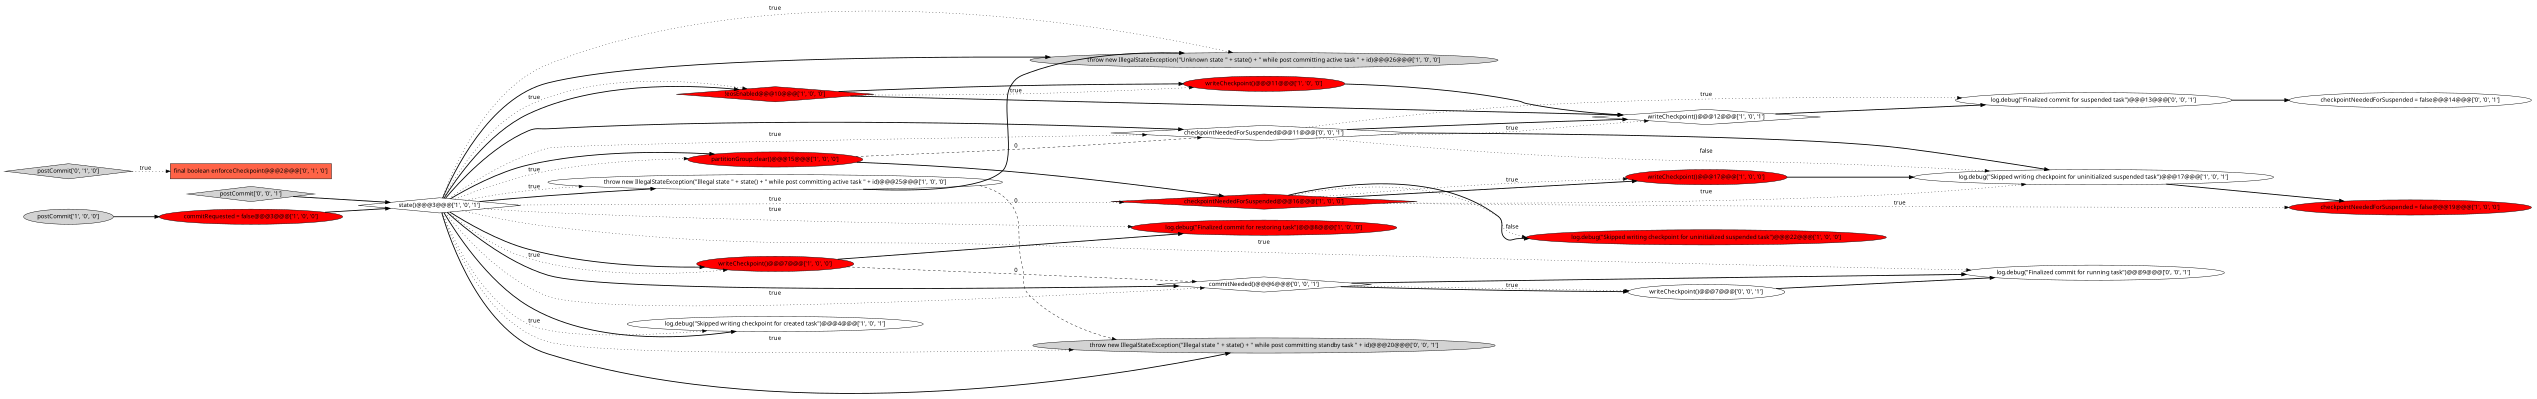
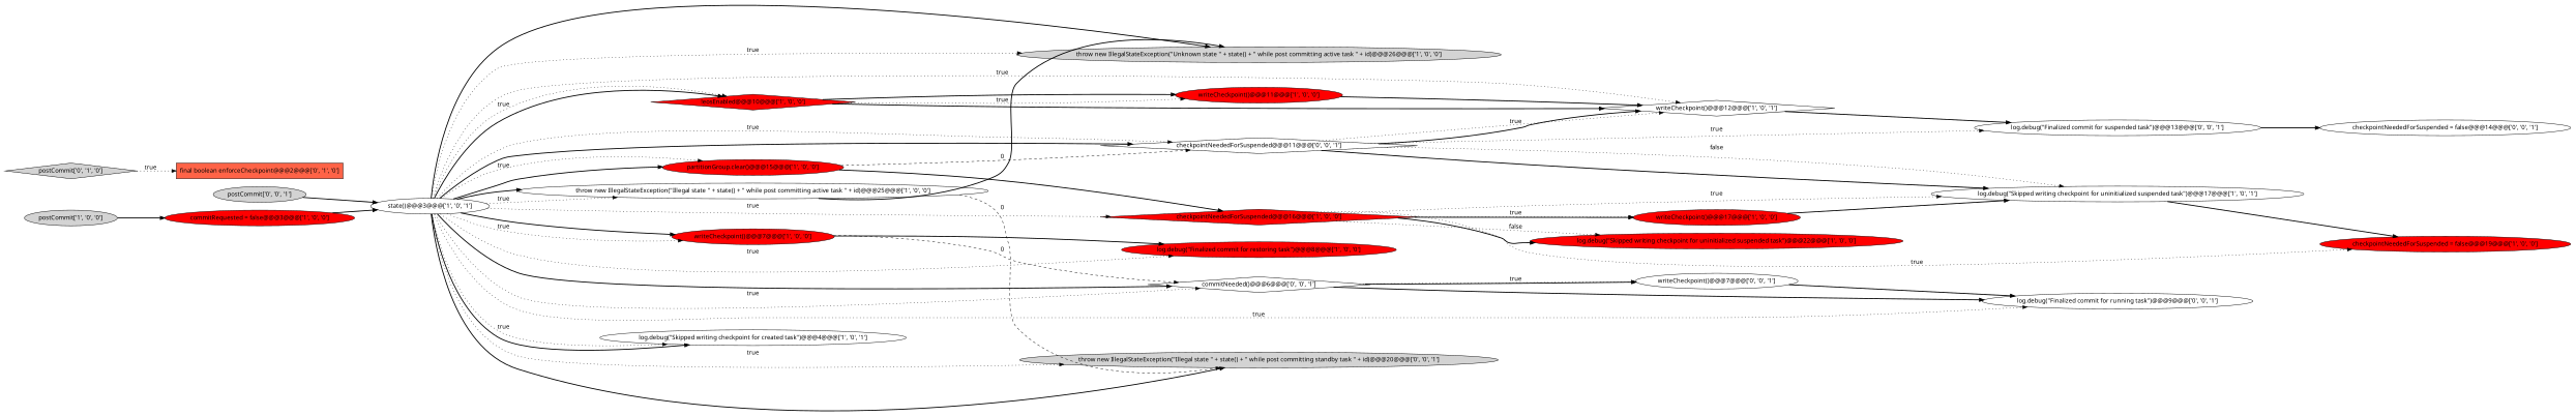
  digraph {
    fontname="Noto Sans"
    rankdir=LR
    node [fillcolor=white fontname="Noto Sans" shape=ellipse style=filled]
    edge [fontname="Noto Sans" style=bold]
    n1 [fillcolor=lightgray label="throw new IllegalStateException(\"Unknown state \" + state() + \" while post committing active task \" + id)@@@26@@@['1', '0', '0']"]
    n2 [label="checkpointNeededForSuspended = false@@@14@@@['0', '0', '1']"]
    n3 [fillcolor=red label="partitionGroup.clear()@@@15@@@['1', '0', '0']"]
    n4 [label="checkpointNeededForSuspended@@@11@@@['0', '0', '1']" shape=diamond]
    n5 [fillcolor=red label="checkpointNeededForSuspended@@@16@@@['1', '0', '0']" shape=diamond]
    n6 [label="writeCheckpoint()@@@12@@@['1', '0', '1']" shape=diamond]
    n7 [label="log.debug(\"Finalized commit for suspended task\")@@@13@@@['0', '0', '1']"]
    n8 [label="log.debug(\"Skipped writing checkpoint for uninitialized suspended task\")@@@17@@@['1', '0', '1']"]
    n9 [fillcolor=red label="checkpointNeededForSuspended = false@@@19@@@['1', '0', '0']"]
    n10 [fillcolor=red label="writeCheckpoint()@@@17@@@['1', '0', '0']"]
    n11 [fillcolor=red label="log.debug(\"Skipped writing checkpoint for uninitialized suspended task\")@@@22@@@['1', '0', '0']"]
-   n12 [label="state()@@@3@@@['1', '0', '1']" shape=diamond]
+   n12 [label="state()@@@3@@@['1', '0', '1']"]
    n13 [fillcolor=red label="writeCheckpoint()@@@7@@@['1', '0', '0']"]
    n14 [fillcolor=red label="!eosEnabled@@@10@@@['1', '0', '0']" shape=diamond]
    n15 [fillcolor=red label="log.debug(\"Finalized commit for restoring task\")@@@8@@@['1', '0', '0']"]
    n16 [label="log.debug(\"Skipped writing checkpoint for created task\")@@@4@@@['1', '0', '1']"]
    n17 [label="commitNeeded()@@@6@@@['0', '0', '1']" shape=diamond]
    n18 [label="throw new IllegalStateException(\"Illegal state \" + state() + \" while post committing active task \" + id)@@@25@@@['1', '0', '0']"]
    n19 [label="log.debug(\"Finalized commit for running task\")@@@9@@@['0', '0', '1']"]
    n20 [fillcolor=lightgray label="throw new IllegalStateException(\"Illegal state \" + state() + \" while post committing standby task \" + id)@@@20@@@['0', '0', '1']"]
    n21 [fillcolor=red label="writeCheckpoint()@@@11@@@['1', '0', '0']"]
    n22 [label="writeCheckpoint()@@@7@@@['0', '0', '1']"]
-   n23 [fillcolor=lightgray label="postCommit['0', '0', '1']" shape=diamond]
+   n23 [fillcolor=lightgray label="postCommit['0', '0', '1']"]
    n24 [fillcolor=tomato label="final boolean enforceCheckpoint@@@2@@@['0', '1', '0']" shape=box]
    n25 [fillcolor=lightgray label="postCommit['0', '1', '0']" shape=diamond]
    n26 [fillcolor=red label="commitRequested = false@@@3@@@['1', '0', '0']"]
    n27 [fillcolor=lightgray label="postCommit['1', '0', '0']"]
    n3 -> n4 [label=0 style=dashed]
    n3 -> n5
    n4 -> n6
    n4 -> n6 [label=true style=dotted]
    n4 -> n7 [label=true style=dotted]
    n4 -> n8
    n4 -> n8 [label=false style=dotted]
    n5 -> n8 [label=true style=dotted]
    n5 -> n9 [label=true style=dotted]
    n5 -> n10
    n5 -> n10 [label=true style=dotted]
    n5 -> n11
    n5 -> n11 [label=false style=dotted]
    n6 -> n7
    n7 -> n2
    n8 -> n9
    n10 -> n8
    n12 -> n1
    n12 -> n1 [label=true style=dotted]
    n12 -> n3 [label=true style=dotted]
    n12 -> n3
    n12 -> n4
    n12 -> n4 [label=true style=dotted]
    n12 -> n5 [label=true style=dotted]
+   n12 -> n6 [label=true style=dotted]
    n12 -> n13
    n12 -> n13 [label=true style=dotted]
    n12 -> n14
    n12 -> n14 [label=true style=dotted]
    n12 -> n15 [label=true style=dotted]
    n12 -> n16 [label=true style=dotted]
    n12 -> n16
    n12 -> n17
    n12 -> n17 [label=true style=dotted]
    n12 -> n18
    n12 -> n18 [label=true style=dotted]
    n12 -> n19 [label=true style=dotted]
    n12 -> n20 [label=true style=dotted]
    n12 -> n20
    n13 -> n15
    n13 -> n17 [label=0 style=dashed]
    n14 -> n6
    n14 -> n21
    n14 -> n21 [label=true style=dotted]
    n17 -> n19
    n17 -> n22 [label=true style=dotted]
    n17 -> n22
    n18 -> n1
    n18 -> n20 [label=0 style=dashed]
    n21 -> n6
    n22 -> n19
    n23 -> n12
    n25 -> n24 [label=true style=dotted]
    n26 -> n12
    n27 -> n26
  }
